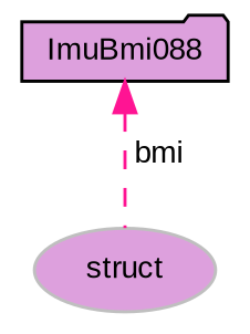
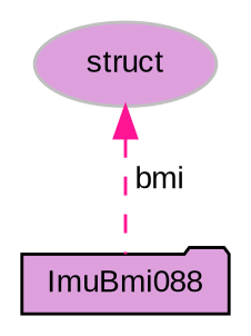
  digraph {
    fontname="Liberation Sans"
    node [fillcolor=plum fontname="Liberation Sans" fontsize=10 style=filled]
    n1 [color=black fontcolor=black height=0.2 label=ImuBmi088 shape=folder width=0.4]
    n2 [color=grey75 height=0.2 label=struct shape=ellipse width=0.4]
-   n1 -> n2 [color=deeppink dir=back fontname="Liberation Sans" fontsize=10 label=" bmi" labelfontname=FreeSans labelfontsize=10 style=dashed]
+   n2 -> n1 [color=deeppink dir=back fontname="Liberation Sans" fontsize=10 label=" bmi" labelfontname=FreeSans labelfontsize=10 style=dashed]
  }
